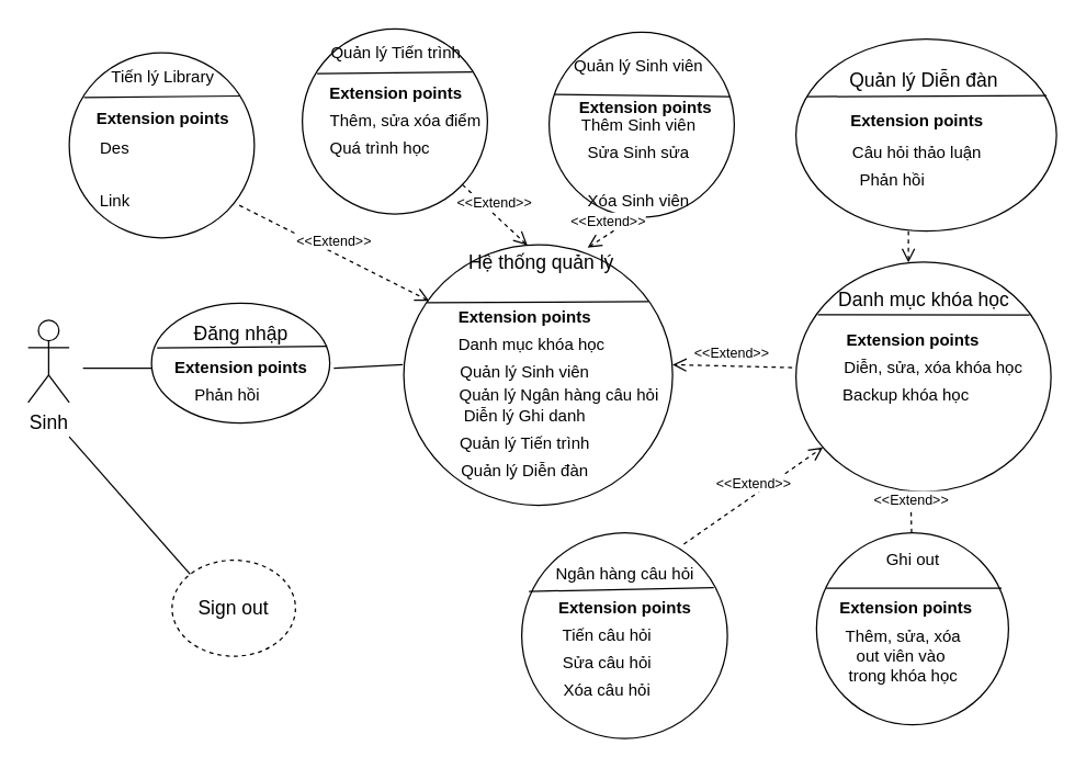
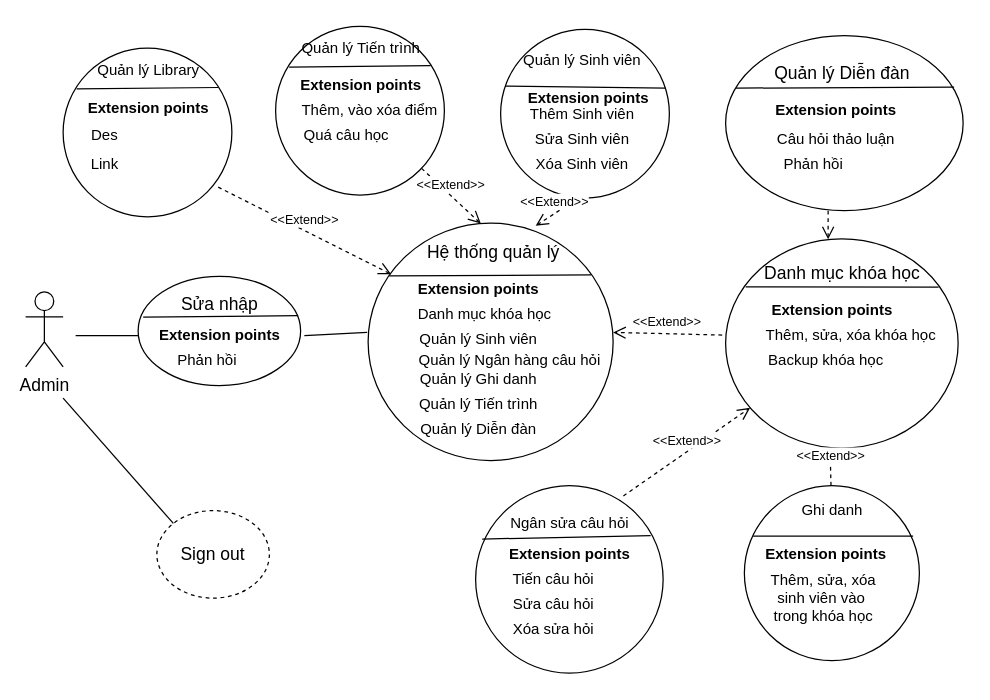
  <mxCell id="0" />
  <mxCell id="1" parent="0" />
- <mxCell id="2" value="&lt;font style=&quot;font-size: 14px&quot;&gt;Sinh&lt;/font&gt;" style="shape=umlActor;verticalLabelPosition=bottom;verticalAlign=top;html=1;outlineConnect=0;" parent="1" vertex="1"><mxGeometry x="20" y="233" width="30" height="60" as="geometry" /></mxCell>
+ <mxCell id="2" value="&lt;font style=&quot;font-size: 14px&quot;&gt;Admin&lt;/font&gt;" style="shape=umlActor;verticalLabelPosition=bottom;verticalAlign=top;html=1;outlineConnect=0;" parent="1" vertex="1"><mxGeometry x="20" y="233" width="30" height="60" as="geometry" /></mxCell>
  <mxCell id="3" value="" style="ellipse;whiteSpace=wrap;html=1;" parent="1" vertex="1"><mxGeometry x="110" y="220.5" width="130" height="87.5" as="geometry" /></mxCell>
  <mxCell id="4" value="" style="endArrow=none;html=1;exitX=0.031;exitY=0.374;exitDx=0;exitDy=0;exitPerimeter=0;" parent="1" source="3" edge="1"><mxGeometry width="50" height="50" relative="1" as="geometry"><mxPoint x="370" y="318" as="sourcePoint" /><mxPoint x="238" y="252" as="targetPoint" /></mxGeometry></mxCell>
- <mxCell id="5" value="&lt;font style=&quot;font-size: 14px&quot;&gt;Đăng nhập&lt;/font&gt;" style="text;html=1;align=center;verticalAlign=middle;resizable=0;points=[];autosize=1;strokeColor=none;fillColor=none;" parent="1" vertex="1"><mxGeometry x="135" y="233" width="80" height="20" as="geometry" /></mxCell>
+ <mxCell id="5" value="&lt;font style=&quot;font-size: 14px&quot;&gt;Sửa nhập&lt;/font&gt;" style="text;html=1;align=center;verticalAlign=middle;resizable=0;points=[];autosize=1;strokeColor=none;fillColor=none;" parent="1" vertex="1"><mxGeometry x="135" y="233" width="80" height="20" as="geometry" /></mxCell>
  <mxCell id="6" value="&lt;font size=&quot;1&quot;&gt;&lt;b style=&quot;font-size: 12px&quot;&gt;Extension points&lt;/b&gt;&lt;/font&gt;" style="text;html=1;align=center;verticalAlign=middle;resizable=0;points=[];autosize=1;strokeColor=none;fillColor=none;" parent="1" vertex="1"><mxGeometry x="120" y="258" width="110" height="20" as="geometry" /></mxCell>
  <mxCell id="7" value="Phản hồi" style="text;html=1;align=center;verticalAlign=middle;resizable=0;points=[];autosize=1;strokeColor=none;fillColor=none;" parent="1" vertex="1"><mxGeometry x="135" y="278" width="60" height="20" as="geometry" /></mxCell>
  <mxCell id="8" value="&lt;font style=&quot;font-size: 14px&quot;&gt;Sign out&lt;/font&gt;" style="ellipse;whiteSpace=wrap;html=1;dashed=1;" parent="1" vertex="1"><mxGeometry x="125" y="408" width="90" height="70" as="geometry" /></mxCell>
  <mxCell id="9" value="" style="ellipse;whiteSpace=wrap;html=1;" parent="1" vertex="1"><mxGeometry x="294" y="178" width="196" height="190" as="geometry" /></mxCell>
- <mxCell id="10" value="&lt;font style=&quot;font-size: 14px&quot;&gt;Hệ thống quản lý&lt;/font&gt;" style="text;html=1;align=center;verticalAlign=middle;resizable=0;points=[];autosize=1;strokeColor=none;fillColor=none;" parent="1" vertex="1"><mxGeometry x="334" y="180.5" width="120" height="20" as="geometry" /></mxCell>
+ <mxCell id="10" value="&lt;font style=&quot;font-size: 14px&quot;&gt;Hệ thống quản lý&lt;/font&gt;" style="text;html=1;align=center;verticalAlign=middle;resizable=0;points=[];autosize=1;strokeColor=none;fillColor=none;" parent="1" vertex="1"><mxGeometry x="334" y="190.5" width="120" height="20" as="geometry" /></mxCell>
  <mxCell id="11" value="&lt;font size=&quot;1&quot;&gt;&lt;b style=&quot;font-size: 12px&quot;&gt;Extension points&lt;/b&gt;&lt;/font&gt;" style="text;html=1;align=center;verticalAlign=middle;resizable=0;points=[];autosize=1;strokeColor=none;fillColor=none;" parent="1" vertex="1"><mxGeometry x="327" y="220.5" width="110" height="20" as="geometry" /></mxCell>
  <mxCell id="12" value="Danh mục khóa học" style="text;html=1;align=center;verticalAlign=middle;resizable=0;points=[];autosize=1;strokeColor=none;fillColor=none;" parent="1" vertex="1"><mxGeometry x="327" y="240.5" width="120" height="20" as="geometry" /></mxCell>
  <mxCell id="13" value="Quản lý Ngân hàng câu hỏi" style="text;html=1;align=center;verticalAlign=middle;resizable=0;points=[];autosize=1;strokeColor=none;fillColor=none;" parent="1" vertex="1"><mxGeometry x="327" y="278" width="160" height="20" as="geometry" /></mxCell>
  <mxCell id="14" value="Quản lý Sinh viên" style="text;html=1;align=center;verticalAlign=middle;resizable=0;points=[];autosize=1;strokeColor=none;fillColor=none;" parent="1" vertex="1"><mxGeometry x="327" y="260.5" width="110" height="20" as="geometry" /></mxCell>
  <mxCell id="15" value="" style="endArrow=none;html=1;" parent="1" edge="1"><mxGeometry width="50" height="50" relative="1" as="geometry"><mxPoint x="60" y="268" as="sourcePoint" /><mxPoint x="110" y="268" as="targetPoint" /></mxGeometry></mxCell>
  <mxCell id="16" value="" style="endArrow=none;html=1;exitX=0;exitY=0;exitDx=0;exitDy=0;" parent="1" source="8" edge="1"><mxGeometry width="50" height="50" relative="1" as="geometry"><mxPoint x="370" y="318" as="sourcePoint" /><mxPoint x="50" y="318" as="targetPoint" /></mxGeometry></mxCell>
  <mxCell id="17" value="" style="endArrow=none;html=1;entryX=-0.004;entryY=0.46;entryDx=0;entryDy=0;entryPerimeter=0;" parent="1" target="9" edge="1"><mxGeometry width="50" height="50" relative="1" as="geometry"><mxPoint x="243" y="268" as="sourcePoint" /><mxPoint x="290" y="268" as="targetPoint" /></mxGeometry></mxCell>
  <mxCell id="18" value="" style="ellipse;whiteSpace=wrap;html=1;" parent="1" vertex="1"><mxGeometry x="580" y="190.5" width="186" height="167.5" as="geometry" /></mxCell>
  <mxCell id="19" value="" style="endArrow=none;html=1;entryX=0.916;entryY=0.231;entryDx=0;entryDy=0;entryPerimeter=0;" parent="1" target="18" edge="1"><mxGeometry width="50" height="50" relative="1" as="geometry"><mxPoint x="596" y="229" as="sourcePoint" /><mxPoint x="706" y="268" as="targetPoint" /></mxGeometry></mxCell>
  <mxCell id="20" value="&lt;span style=&quot;font-size: 14px&quot;&gt;Danh mục khóa học&lt;/span&gt;" style="text;html=1;align=center;verticalAlign=middle;resizable=0;points=[];autosize=1;strokeColor=none;fillColor=none;" parent="1" vertex="1"><mxGeometry x="603" y="208" width="140" height="20" as="geometry" /></mxCell>
  <mxCell id="21" value="&lt;font size=&quot;1&quot;&gt;&lt;b style=&quot;font-size: 12px&quot;&gt;Extension points&lt;/b&gt;&lt;/font&gt;" style="text;html=1;align=center;verticalAlign=middle;resizable=0;points=[];autosize=1;strokeColor=none;fillColor=none;" parent="1" vertex="1"><mxGeometry x="610" y="238" width="110" height="20" as="geometry" /></mxCell>
- <mxCell id="22" value="Diễn lý Ghi danh" style="text;html=1;align=center;verticalAlign=middle;resizable=0;points=[];autosize=1;strokeColor=none;fillColor=none;" parent="1" vertex="1"><mxGeometry x="327" y="293" width="110" height="20" as="geometry" /></mxCell>
- <mxCell id="23" value="Diễn, sửa, xóa khóa học" style="text;html=1;align=center;verticalAlign=middle;resizable=0;points=[];autosize=1;strokeColor=none;fillColor=none;" parent="1" vertex="1"><mxGeometry x="605" y="258" width="150" height="20" as="geometry" /></mxCell>
+ <mxCell id="22" value="Quản lý Ghi danh" style="text;html=1;align=center;verticalAlign=middle;resizable=0;points=[];autosize=1;strokeColor=none;fillColor=none;" parent="1" vertex="1"><mxGeometry x="327" y="293" width="110" height="20" as="geometry" /></mxCell>
+ <mxCell id="23" value="Thêm, sửa, xóa khóa học" style="text;html=1;align=center;verticalAlign=middle;resizable=0;points=[];autosize=1;strokeColor=none;fillColor=none;" parent="1" vertex="1"><mxGeometry x="605" y="258" width="150" height="20" as="geometry" /></mxCell>
  <mxCell id="24" value="Backup khóa học" style="text;html=1;align=center;verticalAlign=middle;resizable=0;points=[];autosize=1;strokeColor=none;fillColor=none;" parent="1" vertex="1"><mxGeometry x="605" y="278" width="110" height="20" as="geometry" /></mxCell>
  <mxCell id="25" value="" style="ellipse;whiteSpace=wrap;html=1;aspect=fixed;" parent="1" vertex="1"><mxGeometry x="380" y="388" width="150" height="150" as="geometry" /></mxCell>
  <mxCell id="26" value="" style="endArrow=none;html=1;exitX=0.035;exitY=0.285;exitDx=0;exitDy=0;exitPerimeter=0;" parent="1" source="25" edge="1"><mxGeometry width="50" height="50" relative="1" as="geometry"><mxPoint x="400" y="428" as="sourcePoint" /><mxPoint x="520" y="428" as="targetPoint" /></mxGeometry></mxCell>
- <mxCell id="27" value="&lt;font style=&quot;font-size: 12px&quot;&gt;Ngân hàng câu hỏi&lt;/font&gt;" style="text;html=1;align=center;verticalAlign=middle;resizable=0;points=[];autosize=1;strokeColor=none;fillColor=none;" parent="1" vertex="1"><mxGeometry x="395" y="408" width="120" height="20" as="geometry" /></mxCell>
+ <mxCell id="27" value="&lt;font style=&quot;font-size: 12px&quot;&gt;Ngân sửa câu hỏi&lt;/font&gt;" style="text;html=1;align=center;verticalAlign=middle;resizable=0;points=[];autosize=1;strokeColor=none;fillColor=none;" parent="1" vertex="1"><mxGeometry x="395" y="408" width="120" height="20" as="geometry" /></mxCell>
  <mxCell id="28" value="Tiến câu hỏi" style="text;html=1;align=center;verticalAlign=middle;resizable=0;points=[];autosize=1;strokeColor=none;fillColor=none;" parent="1" vertex="1"><mxGeometry x="397" y="453" width="90" height="20" as="geometry" /></mxCell>
  <mxCell id="29" value="&lt;font size=&quot;1&quot;&gt;&lt;b style=&quot;font-size: 12px&quot;&gt;Extension points&lt;/b&gt;&lt;/font&gt;" style="text;html=1;align=center;verticalAlign=middle;resizable=0;points=[];autosize=1;strokeColor=none;fillColor=none;" parent="1" vertex="1"><mxGeometry x="400" y="433" width="110" height="20" as="geometry" /></mxCell>
  <mxCell id="30" value="Sửa câu hỏi" style="text;html=1;align=center;verticalAlign=middle;resizable=0;points=[];autosize=1;strokeColor=none;fillColor=none;" parent="1" vertex="1"><mxGeometry x="402" y="473" width="80" height="20" as="geometry" /></mxCell>
  <mxCell id="31" value="" style="ellipse;whiteSpace=wrap;html=1;aspect=fixed;" parent="1" vertex="1"><mxGeometry x="595" y="388" width="140" height="140" as="geometry" /></mxCell>
  <mxCell id="32" value="" style="endArrow=none;html=1;entryX=0.964;entryY=0.289;entryDx=0;entryDy=0;entryPerimeter=0;exitX=0.05;exitY=0.289;exitDx=0;exitDy=0;exitPerimeter=0;" parent="1" source="31" target="31" edge="1"><mxGeometry width="50" height="50" relative="1" as="geometry"><mxPoint x="370" y="298" as="sourcePoint" /><mxPoint x="420" y="248" as="targetPoint" /></mxGeometry></mxCell>
  <mxCell id="33" value="&lt;font size=&quot;1&quot;&gt;&lt;b style=&quot;font-size: 12px&quot;&gt;Extension points&lt;/b&gt;&lt;/font&gt;" style="text;html=1;align=center;verticalAlign=middle;resizable=0;points=[];autosize=1;strokeColor=none;fillColor=none;" parent="1" vertex="1"><mxGeometry x="605" y="433" width="110" height="20" as="geometry" /></mxCell>
- <mxCell id="34" value="Thêm, sửa, xóa&lt;br&gt;out viên vào&amp;nbsp; &lt;br&gt;trong khóa học" style="text;html=1;align=center;verticalAlign=middle;resizable=0;points=[];autosize=1;strokeColor=none;fillColor=none;" parent="1" vertex="1"><mxGeometry x="608" y="453" width="100" height="50" as="geometry" /></mxCell>
+ <mxCell id="34" value="Thêm, sửa, xóa&lt;br&gt;sinh viên vào&amp;nbsp; &lt;br&gt;trong khóa học" style="text;html=1;align=center;verticalAlign=middle;resizable=0;points=[];autosize=1;strokeColor=none;fillColor=none;" parent="1" vertex="1"><mxGeometry x="608" y="453" width="100" height="50" as="geometry" /></mxCell>
  <mxCell id="35" value="" style="ellipse;whiteSpace=wrap;html=1;" parent="1" vertex="1"><mxGeometry x="580" y="28" width="190" height="140" as="geometry" /></mxCell>
  <mxCell id="36" value="" style="endArrow=none;html=1;entryX=0.962;entryY=0.294;entryDx=0;entryDy=0;entryPerimeter=0;exitX=0.044;exitY=0.3;exitDx=0;exitDy=0;exitPerimeter=0;" parent="1" source="35" target="35" edge="1"><mxGeometry width="50" height="50" relative="1" as="geometry"><mxPoint x="370" y="298" as="sourcePoint" /><mxPoint x="420" y="248" as="targetPoint" /></mxGeometry></mxCell>
  <mxCell id="37" value="&lt;span style=&quot;font-size: 14px&quot;&gt;Quản lý Diễn đàn&lt;/span&gt;" style="text;html=1;align=center;verticalAlign=middle;resizable=0;points=[];autosize=1;strokeColor=none;fillColor=none;" parent="1" vertex="1"><mxGeometry x="613" y="48" width="120" height="20" as="geometry" /></mxCell>
  <mxCell id="38" value="&lt;font size=&quot;1&quot;&gt;&lt;b style=&quot;font-size: 12px&quot;&gt;Extension points&lt;/b&gt;&lt;/font&gt;" style="text;html=1;align=center;verticalAlign=middle;resizable=0;points=[];autosize=1;strokeColor=none;fillColor=none;" parent="1" vertex="1"><mxGeometry x="613" y="78" width="110" height="20" as="geometry" /></mxCell>
  <mxCell id="39" value="" style="ellipse;whiteSpace=wrap;html=1;aspect=fixed;" parent="1" vertex="1"><mxGeometry x="400" y="23" width="135" height="135" as="geometry" /></mxCell>
  <mxCell id="40" value="" style="endArrow=none;html=1;exitX=0.027;exitY=0.336;exitDx=0;exitDy=0;exitPerimeter=0;" parent="1" source="39" edge="1"><mxGeometry width="50" height="50" relative="1" as="geometry"><mxPoint x="410" y="70" as="sourcePoint" /><mxPoint x="532" y="70" as="targetPoint" /></mxGeometry></mxCell>
  <mxCell id="41" value="&lt;font style=&quot;font-size: 12px&quot;&gt;Quản lý Sinh viên&lt;/font&gt;" style="text;html=1;align=center;verticalAlign=middle;resizable=0;points=[];autosize=1;strokeColor=none;fillColor=none;" parent="1" vertex="1"><mxGeometry x="410" y="38" width="110" height="20" as="geometry" /></mxCell>
  <mxCell id="42" value="Thêm Sinh viên" style="text;html=1;align=center;verticalAlign=middle;resizable=0;points=[];autosize=1;strokeColor=none;fillColor=none;" parent="1" vertex="1"><mxGeometry x="415" y="80.5" width="100" height="20" as="geometry" /></mxCell>
- <mxCell id="43" value="Sửa Sinh sửa" style="text;html=1;align=center;verticalAlign=middle;resizable=0;points=[];autosize=1;strokeColor=none;fillColor=none;" parent="1" vertex="1"><mxGeometry x="420" y="100.5" width="90" height="20" as="geometry" /></mxCell>
- <mxCell id="44" value="Xóa Sinh viên" style="text;html=1;align=center;verticalAlign=middle;resizable=0;points=[];autosize=1;strokeColor=none;fillColor=none;" parent="1" vertex="1"><mxGeometry x="420" y="135.5" width="90" height="20" as="geometry" /></mxCell>
+ <mxCell id="43" value="Sửa Sinh viên" style="text;html=1;align=center;verticalAlign=middle;resizable=0;points=[];autosize=1;strokeColor=none;fillColor=none;" parent="1" vertex="1"><mxGeometry x="420" y="100.5" width="90" height="20" as="geometry" /></mxCell>
+ <mxCell id="44" value="Xóa Sinh viên" style="text;html=1;align=center;verticalAlign=middle;resizable=0;points=[];autosize=1;strokeColor=none;fillColor=none;" parent="1" vertex="1"><mxGeometry x="420" y="120.5" width="90" height="20" as="geometry" /></mxCell>
  <mxCell id="45" value="" style="ellipse;whiteSpace=wrap;html=1;aspect=fixed;" parent="1" vertex="1"><mxGeometry x="220" y="20.5" width="135" height="135" as="geometry" /></mxCell>
- <mxCell id="46" value="Thêm, sửa xóa điểm" style="text;html=1;align=center;verticalAlign=middle;resizable=0;points=[];autosize=1;strokeColor=none;fillColor=none;" parent="1" vertex="1"><mxGeometry x="230" y="78" width="130" height="20" as="geometry" /></mxCell>
+ <mxCell id="46" value="Thêm, vào xóa điểm" style="text;html=1;align=center;verticalAlign=middle;resizable=0;points=[];autosize=1;strokeColor=none;fillColor=none;" parent="1" vertex="1"><mxGeometry x="230" y="78" width="130" height="20" as="geometry" /></mxCell>
  <mxCell id="47" value="" style="endArrow=none;html=1;exitX=0.08;exitY=0.242;exitDx=0;exitDy=0;exitPerimeter=0;" parent="1" source="45" edge="1"><mxGeometry width="50" height="50" relative="1" as="geometry"><mxPoint x="370" y="298" as="sourcePoint" /><mxPoint x="344" y="52" as="targetPoint" /></mxGeometry></mxCell>
  <mxCell id="48" value="Quản lý Tiến trình" style="text;html=1;align=center;verticalAlign=middle;resizable=0;points=[];autosize=1;strokeColor=none;fillColor=none;" parent="1" vertex="1"><mxGeometry x="232.5" y="28" width="110" height="20" as="geometry" /></mxCell>
- <mxCell id="49" value="Quá trình học&amp;nbsp;" style="text;html=1;align=center;verticalAlign=middle;resizable=0;points=[];autosize=1;strokeColor=none;fillColor=none;" parent="1" vertex="1"><mxGeometry x="232.5" y="98" width="90" height="20" as="geometry" /></mxCell>
+ <mxCell id="49" value="Quá câu học&amp;nbsp;" style="text;html=1;align=center;verticalAlign=middle;resizable=0;points=[];autosize=1;strokeColor=none;fillColor=none;" parent="1" vertex="1"><mxGeometry x="232.5" y="98" width="90" height="20" as="geometry" /></mxCell>
  <mxCell id="50" value="&lt;font size=&quot;1&quot;&gt;&lt;b style=&quot;font-size: 12px&quot;&gt;Extension points&lt;/b&gt;&lt;/font&gt;" style="text;html=1;align=center;verticalAlign=middle;resizable=0;points=[];autosize=1;strokeColor=none;fillColor=none;" parent="1" vertex="1"><mxGeometry x="232.5" y="58" width="110" height="20" as="geometry" /></mxCell>
  <mxCell id="51" value="&lt;font style=&quot;font-size: 10px&quot;&gt;&amp;lt;&amp;lt;Extend&amp;gt;&amp;gt;&lt;/font&gt;" style="html=1;verticalAlign=bottom;endArrow=open;dashed=1;endSize=8;exitX=-0.015;exitY=0.46;exitDx=0;exitDy=0;exitPerimeter=0;entryX=1;entryY=0.46;entryDx=0;entryDy=0;entryPerimeter=0;" parent="1" source="18" target="9" edge="1"><mxGeometry relative="1" as="geometry"><mxPoint x="430" y="278" as="sourcePoint" /><mxPoint x="350" y="288" as="targetPoint" /></mxGeometry></mxCell>
  <mxCell id="52" value="&lt;font style=&quot;font-size: 10px&quot;&gt;&amp;lt;&amp;lt;Extend&amp;gt;&amp;gt;&lt;/font&gt;" style="html=1;verticalAlign=bottom;endArrow=open;dashed=1;endSize=8;entryX=0.449;entryY=0.995;entryDx=0;entryDy=0;entryPerimeter=0;" parent="1" source="31" target="18" edge="1"><mxGeometry relative="1" as="geometry"><mxPoint x="587.21" y="277.55" as="sourcePoint" /><mxPoint x="460" y="328" as="targetPoint" /></mxGeometry></mxCell>
  <mxCell id="53" value="&lt;font style=&quot;font-size: 10px&quot;&gt;&amp;lt;&amp;lt;Extend&amp;gt;&amp;gt;&lt;/font&gt;" style="html=1;verticalAlign=bottom;endArrow=open;dashed=1;endSize=8;exitX=0.788;exitY=0.055;exitDx=0;exitDy=0;exitPerimeter=0;" parent="1" source="25" target="18" edge="1"><mxGeometry relative="1" as="geometry"><mxPoint x="597.21" y="287.55" as="sourcePoint" /><mxPoint x="500" y="287.55" as="targetPoint" /></mxGeometry></mxCell>
  <mxCell id="54" value="" style="html=1;verticalAlign=bottom;endArrow=open;dashed=1;endSize=8;" parent="1" edge="1"><mxGeometry x="-0.147" y="-30" relative="1" as="geometry"><mxPoint x="662" y="168" as="sourcePoint" /><mxPoint x="662" y="191" as="targetPoint" /><Array as="points" /><mxPoint as="offset" /></mxGeometry></mxCell>
  <mxCell id="55" value="&lt;font style=&quot;font-size: 10px&quot;&gt;&amp;lt;&amp;lt;Extend&amp;gt;&amp;gt;&lt;/font&gt;" style="html=1;verticalAlign=bottom;endArrow=open;dashed=1;endSize=8;exitX=0.424;exitY=1.024;exitDx=0;exitDy=0;exitPerimeter=0;entryX=0.684;entryY=0.011;entryDx=0;entryDy=0;entryPerimeter=0;" parent="1" source="39" target="9" edge="1"><mxGeometry relative="1" as="geometry"><mxPoint x="587.21" y="277.55" as="sourcePoint" /><mxPoint x="490" y="277.55" as="targetPoint" /></mxGeometry></mxCell>
  <mxCell id="56" value="&lt;font style=&quot;font-size: 10px&quot;&gt;&amp;lt;&amp;lt;Extend&amp;gt;&amp;gt;&lt;/font&gt;" style="html=1;verticalAlign=bottom;endArrow=open;dashed=1;endSize=8;entryX=0.46;entryY=0.002;entryDx=0;entryDy=0;entryPerimeter=0;" parent="1" source="45" target="9" edge="1"><mxGeometry relative="1" as="geometry"><mxPoint x="597.21" y="287.55" as="sourcePoint" /><mxPoint x="500" y="287.55" as="targetPoint" /></mxGeometry></mxCell>
  <mxCell id="57" value="" style="endArrow=none;html=1;entryX=0.91;entryY=0.218;entryDx=0;entryDy=0;exitX=0.086;exitY=0.222;exitDx=0;exitDy=0;exitPerimeter=0;entryPerimeter=0;" parent="1" source="9" target="9" edge="1"><mxGeometry width="50" height="50" relative="1" as="geometry"><mxPoint x="370" y="298" as="sourcePoint" /><mxPoint x="420" y="248" as="targetPoint" /></mxGeometry></mxCell>
  <mxCell id="58" value="Quản lý Tiến trình" style="text;html=1;align=center;verticalAlign=middle;resizable=0;points=[];autosize=1;strokeColor=none;fillColor=none;" parent="1" vertex="1"><mxGeometry x="327" y="313" width="110" height="20" as="geometry" /></mxCell>
  <mxCell id="59" value="Quản lý Diễn đàn" style="text;html=1;align=center;verticalAlign=middle;resizable=0;points=[];autosize=1;strokeColor=none;fillColor=none;" parent="1" vertex="1"><mxGeometry x="327" y="333" width="110" height="20" as="geometry" /></mxCell>
  <mxCell id="60" value="&lt;font size=&quot;1&quot;&gt;&lt;b style=&quot;font-size: 12px&quot;&gt;Extension points&lt;/b&gt;&lt;/font&gt;" style="text;html=1;align=center;verticalAlign=middle;resizable=0;points=[];autosize=1;strokeColor=none;fillColor=none;" parent="1" vertex="1"><mxGeometry x="415" y="68" width="110" height="20" as="geometry" /></mxCell>
- <mxCell id="61" value="Xóa câu hỏi" style="text;html=1;align=center;verticalAlign=middle;resizable=0;points=[];autosize=1;strokeColor=none;fillColor=none;" parent="1" vertex="1"><mxGeometry x="402" y="493" width="80" height="20" as="geometry" /></mxCell>
- <mxCell id="62" value="Ghi out" style="text;html=1;align=center;verticalAlign=middle;resizable=0;points=[];autosize=1;strokeColor=none;fillColor=none;" parent="1" vertex="1"><mxGeometry x="635" y="398" width="60" height="20" as="geometry" /></mxCell>
+ <mxCell id="61" value="Xóa sửa hỏi" style="text;html=1;align=center;verticalAlign=middle;resizable=0;points=[];autosize=1;strokeColor=none;fillColor=none;" parent="1" vertex="1"><mxGeometry x="402" y="493" width="80" height="20" as="geometry" /></mxCell>
+ <mxCell id="62" value="Ghi danh" style="text;html=1;align=center;verticalAlign=middle;resizable=0;points=[];autosize=1;strokeColor=none;fillColor=none;" parent="1" vertex="1"><mxGeometry x="635" y="398" width="60" height="20" as="geometry" /></mxCell>
  <mxCell id="63" value="&lt;font style=&quot;font-size: 12px&quot;&gt;Câu hỏi thảo luận&lt;/font&gt;" style="text;html=1;align=center;verticalAlign=middle;resizable=0;points=[];autosize=1;strokeColor=none;fillColor=none;" parent="1" vertex="1"><mxGeometry x="613" y="100.5" width="110" height="20" as="geometry" /></mxCell>
  <mxCell id="64" value="Phản hồi" style="text;html=1;align=center;verticalAlign=middle;resizable=0;points=[];autosize=1;strokeColor=none;fillColor=none;" parent="1" vertex="1"><mxGeometry x="620" y="120.5" width="60" height="20" as="geometry" /></mxCell>
  <mxCell id="65" value="" style="ellipse;whiteSpace=wrap;html=1;aspect=fixed;" vertex="1" parent="1"><mxGeometry x="50" y="38" width="135" height="135" as="geometry" /></mxCell>
  <mxCell id="66" value="" style="endArrow=none;html=1;exitX=0.08;exitY=0.242;exitDx=0;exitDy=0;exitPerimeter=0;" edge="1" parent="1" source="65"><mxGeometry width="50" height="50" relative="1" as="geometry"><mxPoint x="200" y="315.5" as="sourcePoint" /><mxPoint x="174" y="69.5" as="targetPoint" /></mxGeometry></mxCell>
- <mxCell id="67" value="Tiến lý Library" style="text;html=1;align=center;verticalAlign=middle;resizable=0;points=[];autosize=1;strokeColor=none;fillColor=none;" vertex="1" parent="1"><mxGeometry x="67.5" y="45.5" width="100" height="20" as="geometry" /></mxCell>
+ <mxCell id="67" value="Quản lý Library" style="text;html=1;align=center;verticalAlign=middle;resizable=0;points=[];autosize=1;strokeColor=none;fillColor=none;" vertex="1" parent="1"><mxGeometry x="67.5" y="45.5" width="100" height="20" as="geometry" /></mxCell>
  <mxCell id="68" value="&lt;font size=&quot;1&quot;&gt;&lt;b style=&quot;font-size: 12px&quot;&gt;Extension points&lt;/b&gt;&lt;/font&gt;" style="text;html=1;align=center;verticalAlign=middle;resizable=0;points=[];autosize=1;strokeColor=none;fillColor=none;" vertex="1" parent="1"><mxGeometry x="62.5" y="75.5" width="110" height="20" as="geometry" /></mxCell>
  <mxCell id="69" value="Des" style="text;html=1;align=center;verticalAlign=middle;resizable=0;points=[];autosize=1;strokeColor=none;fillColor=none;" vertex="1" parent="1"><mxGeometry x="62.5" y="98" width="40" height="20" as="geometry" /></mxCell>
- <mxCell id="70" value="Link" style="text;html=1;align=center;verticalAlign=middle;resizable=0;points=[];autosize=1;strokeColor=none;fillColor=none;" vertex="1" parent="1"><mxGeometry x="62.5" y="135.5" width="40" height="20" as="geometry" /></mxCell>
+ <mxCell id="70" value="Link" style="text;html=1;align=center;verticalAlign=middle;resizable=0;points=[];autosize=1;strokeColor=none;fillColor=none;" vertex="1" parent="1"><mxGeometry x="62.5" y="120.5" width="40" height="20" as="geometry" /></mxCell>
  <mxCell id="71" value="&lt;font style=&quot;font-size: 10px&quot;&gt;&amp;lt;&amp;lt;Extend&amp;gt;&amp;gt;&lt;/font&gt;" style="html=1;verticalAlign=bottom;endArrow=open;dashed=1;endSize=8;entryX=0.094;entryY=0.215;entryDx=0;entryDy=0;entryPerimeter=0;exitX=0.919;exitY=0.824;exitDx=0;exitDy=0;exitPerimeter=0;" edge="1" parent="1" source="65" target="9"><mxGeometry relative="1" as="geometry"><mxPoint x="346.744" y="144.166" as="sourcePoint" /><mxPoint x="394.16" y="188.38" as="targetPoint" /></mxGeometry></mxCell>
